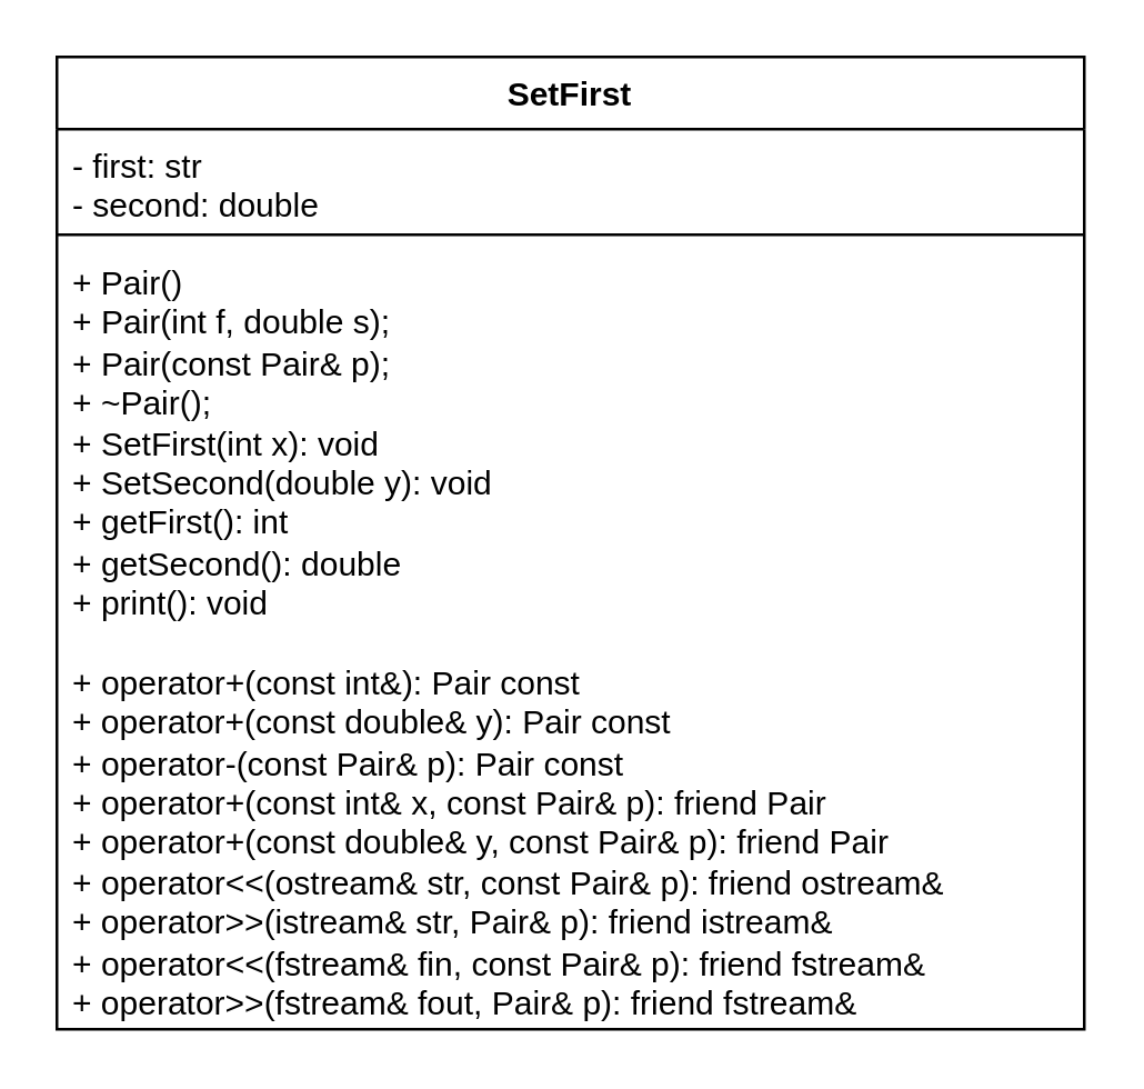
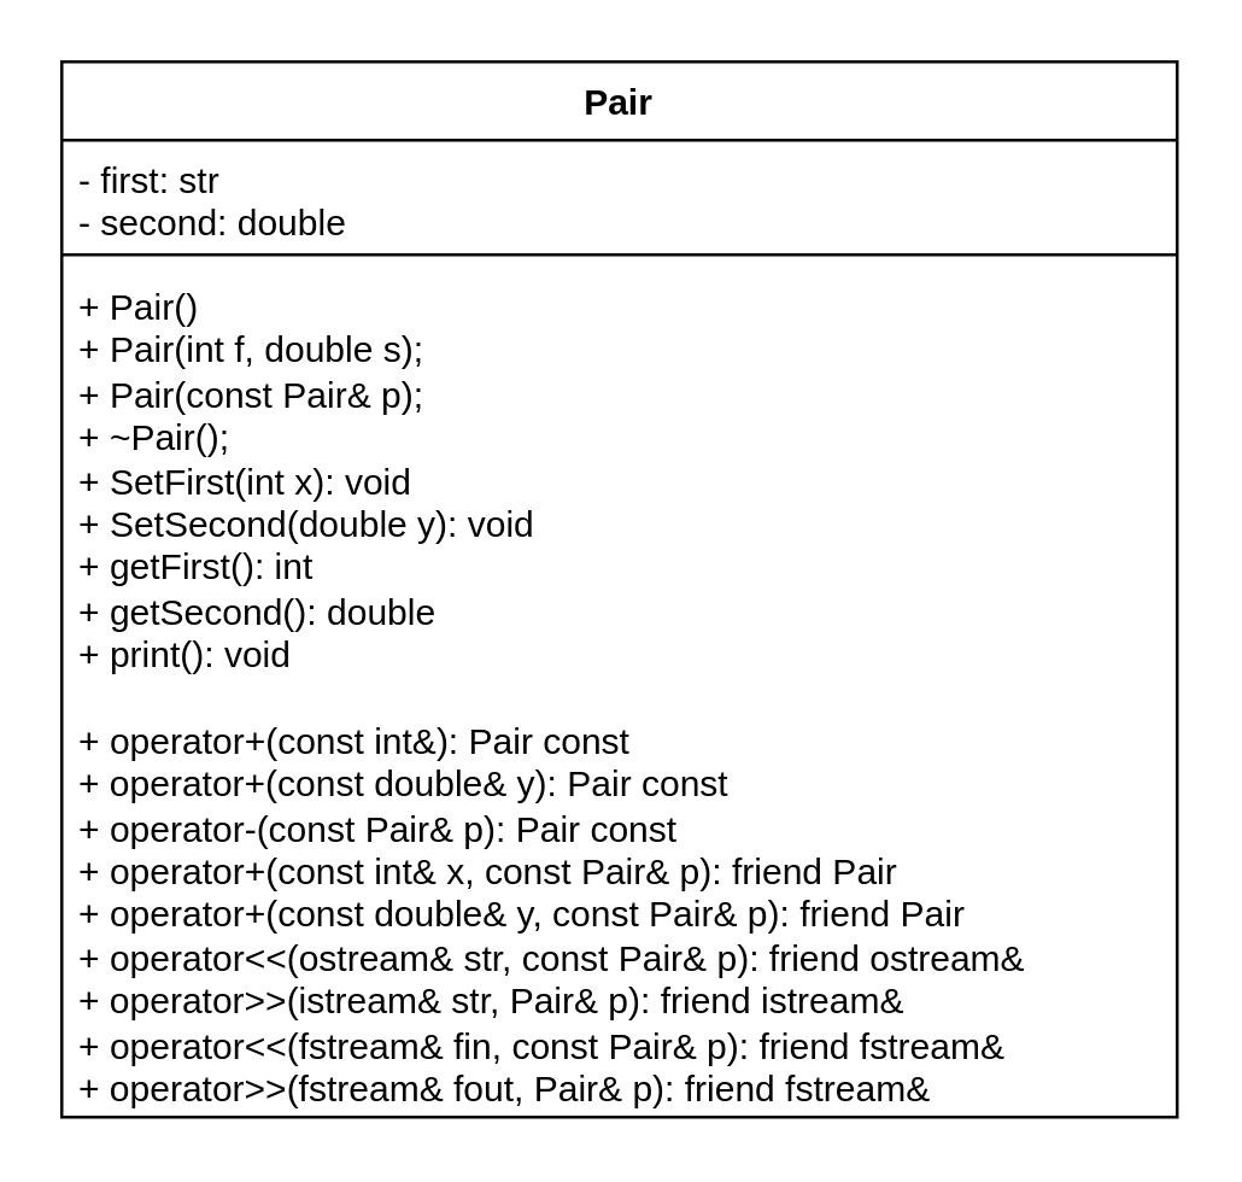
  <mxCell id="0" />
  <mxCell id="1" parent="0" />
- <mxCell id="2" value="SetFirst" style="swimlane;fontStyle=1;align=center;verticalAlign=top;childLayout=stackLayout;horizontal=1;startSize=26;horizontalStack=0;resizeParent=1;resizeParentMax=0;resizeLast=0;collapsible=1;marginBottom=0;whiteSpace=wrap;html=1;" parent="1" vertex="1"><mxGeometry x="20" y="20" width="370" height="350" as="geometry" /></mxCell>
+ <mxCell id="2" value="Pair" style="swimlane;fontStyle=1;align=center;verticalAlign=top;childLayout=stackLayout;horizontal=1;startSize=26;horizontalStack=0;resizeParent=1;resizeParentMax=0;resizeLast=0;collapsible=1;marginBottom=0;whiteSpace=wrap;html=1;" parent="1" vertex="1"><mxGeometry x="20" y="20" width="370" height="350" as="geometry" /></mxCell>
  <mxCell id="3" value="- first: str&lt;div&gt;- second: double&lt;/div&gt;" style="text;strokeColor=none;fillColor=none;align=left;verticalAlign=top;spacingLeft=4;spacingRight=4;overflow=hidden;rotatable=0;points=[[0,0.5],[1,0.5]];portConstraint=eastwest;whiteSpace=wrap;html=1;" parent="2" vertex="1"><mxGeometry y="26" width="370" height="34" as="geometry" /></mxCell>
  <mxCell id="4" value="" style="line;strokeWidth=1;fillColor=none;align=left;verticalAlign=middle;spacingTop=-1;spacingLeft=3;spacingRight=3;rotatable=0;labelPosition=right;points=[];portConstraint=eastwest;strokeColor=inherit;" parent="2" vertex="1"><mxGeometry y="60" width="370" height="8" as="geometry" /></mxCell>
  <mxCell id="5" value="&lt;div&gt;+ Pair()&lt;/div&gt;&lt;div&gt;&lt;span style=&quot;background-color: initial;&quot;&gt;+&lt;/span&gt;&lt;span style=&quot;background-color: initial;&quot;&gt;&amp;nbsp;&lt;/span&gt;Pair(int f, double s);&lt;/div&gt;&lt;div&gt;&lt;span style=&quot;background-color: initial;&quot;&gt;+&lt;/span&gt;&lt;span style=&quot;background-color: initial;&quot;&gt;&amp;nbsp;&lt;/span&gt;Pair(const Pair&amp;amp; p);&lt;/div&gt;&lt;div&gt;&lt;span style=&quot;background-color: initial;&quot;&gt;+&lt;/span&gt;&lt;span style=&quot;background-color: initial;&quot;&gt;&amp;nbsp;&lt;/span&gt;~Pair();&lt;/div&gt;&lt;div&gt;&lt;span style=&quot;background-color: initial;&quot;&gt;+&lt;/span&gt;&lt;span style=&quot;background-color: initial;&quot;&gt;&amp;nbsp;&lt;/span&gt;SetFirst(int x):&amp;nbsp;&lt;span style=&quot;background-color: initial;&quot;&gt;void&lt;/span&gt;&lt;span style=&quot;background-color: initial;&quot;&gt;&amp;nbsp;&lt;/span&gt;&lt;/div&gt;&lt;div&gt;&lt;span style=&quot;background-color: initial;&quot;&gt;+&lt;/span&gt;&lt;span style=&quot;background-color: initial;&quot;&gt;&amp;nbsp;&lt;/span&gt;SetSecond(double y):&amp;nbsp;&lt;span style=&quot;background-color: initial;&quot;&gt;void&lt;/span&gt;&lt;span style=&quot;background-color: initial;&quot;&gt;&amp;nbsp;&lt;/span&gt;&lt;/div&gt;&lt;div&gt;&lt;span style=&quot;background-color: initial;&quot;&gt;+&lt;/span&gt;&lt;span style=&quot;background-color: initial;&quot;&gt;&amp;nbsp;&lt;/span&gt;getFirst():&amp;nbsp;&lt;span style=&quot;background-color: initial;&quot;&gt;int&lt;/span&gt;&lt;span style=&quot;background-color: initial;&quot;&gt;&amp;nbsp;&lt;/span&gt;&lt;/div&gt;&lt;div&gt;&lt;span style=&quot;background-color: initial;&quot;&gt;+&lt;/span&gt;&lt;span style=&quot;background-color: initial;&quot;&gt;&amp;nbsp;&lt;/span&gt;getSecond():&amp;nbsp;&lt;span style=&quot;background-color: initial;&quot;&gt;double&lt;/span&gt;&lt;span style=&quot;background-color: initial;&quot;&gt;&amp;nbsp;&lt;/span&gt;&lt;/div&gt;&lt;div&gt;&lt;span style=&quot;background-color: initial;&quot;&gt;+&lt;/span&gt;&lt;span style=&quot;background-color: initial;&quot;&gt;&amp;nbsp;&lt;/span&gt;print():&amp;nbsp;&lt;span style=&quot;background-color: initial;&quot;&gt;void&lt;/span&gt;&lt;span style=&quot;background-color: initial;&quot;&gt;&amp;nbsp;&lt;/span&gt;&lt;/div&gt;&lt;div&gt;&lt;br&gt;&lt;/div&gt;&lt;div&gt;&lt;span style=&quot;background-color: initial;&quot;&gt;+&lt;/span&gt;&lt;span style=&quot;background-color: initial;&quot;&gt;&amp;nbsp;&lt;/span&gt;operator+(const int&amp;amp;):&amp;nbsp;&lt;span style=&quot;background-color: initial;&quot;&gt;Pair&lt;/span&gt;&lt;span style=&quot;background-color: initial;&quot;&gt;&amp;nbsp;const&lt;/span&gt;&lt;/div&gt;&lt;div&gt;&lt;span style=&quot;background-color: initial;&quot;&gt;+&amp;nbsp;&lt;/span&gt;operator+(const double&amp;amp; y):&lt;span style=&quot;background-color: initial;&quot;&gt;&amp;nbsp;&lt;/span&gt;&lt;span style=&quot;background-color: initial;&quot;&gt;Pair&lt;/span&gt;&lt;span style=&quot;background-color: initial;&quot;&gt;&amp;nbsp;&lt;/span&gt;&lt;span style=&quot;background-color: initial;&quot;&gt;const&lt;/span&gt;&lt;/div&gt;&lt;div&gt;&lt;span style=&quot;background-color: initial;&quot;&gt;+&lt;/span&gt;&lt;span style=&quot;background-color: initial;&quot;&gt;&amp;nbsp;&lt;/span&gt;operator-(const Pair&amp;amp; p):&amp;nbsp;&lt;span style=&quot;background-color: initial;&quot;&gt;Pair&lt;/span&gt;&lt;span style=&quot;background-color: initial;&quot;&gt;&amp;nbsp;const&lt;/span&gt;&lt;/div&gt;&lt;div&gt;&lt;span style=&quot;background-color: initial;&quot;&gt;+&lt;/span&gt;&lt;span style=&quot;background-color: initial;&quot;&gt;&amp;nbsp;&lt;/span&gt;operator+(const int&amp;amp; x, const Pair&amp;amp; p):&amp;nbsp;&lt;span style=&quot;background-color: initial;&quot;&gt;friend Pair&lt;/span&gt;&lt;span style=&quot;background-color: initial;&quot;&gt;&amp;nbsp;&lt;/span&gt;&lt;/div&gt;&lt;div&gt;&lt;span style=&quot;background-color: initial;&quot;&gt;+&lt;/span&gt;&lt;span style=&quot;background-color: initial;&quot;&gt;&amp;nbsp;&lt;/span&gt;operator+(const double&amp;amp; y, const Pair&amp;amp; p):&amp;nbsp;&lt;span style=&quot;background-color: initial;&quot;&gt;friend Pair&lt;/span&gt;&lt;span style=&quot;background-color: initial;&quot;&gt;&amp;nbsp;&lt;/span&gt;&lt;/div&gt;&lt;div&gt;&lt;span style=&quot;background-color: initial;&quot;&gt;+&lt;/span&gt;&lt;span style=&quot;background-color: initial;&quot;&gt;&amp;nbsp;&lt;/span&gt;operator&amp;lt;&amp;lt;(ostream&amp;amp; str, const Pair&amp;amp; p):&amp;nbsp;&lt;span style=&quot;background-color: initial;&quot;&gt;friend ostream&amp;amp;&lt;/span&gt;&lt;/div&gt;&lt;div&gt;&lt;span style=&quot;background-color: initial;&quot;&gt;+ operator&amp;gt;&amp;gt;(istream&amp;amp; str, Pair&amp;amp; p): friend istream&amp;amp;&lt;/span&gt;&lt;/div&gt;&lt;div&gt;&lt;div&gt;&lt;span style=&quot;background-color: initial;&quot;&gt;+&lt;/span&gt;&lt;span style=&quot;background-color: initial;&quot;&gt;&amp;nbsp;&lt;/span&gt;operator&amp;lt;&amp;lt;(fstream&amp;amp; fin, const Pair&amp;amp; p):&amp;nbsp;&lt;span style=&quot;background-color: initial;&quot;&gt;friend fstream&amp;amp;&lt;/span&gt;&lt;/div&gt;&lt;div&gt;&lt;span style=&quot;background-color: initial;&quot;&gt;+ operator&amp;gt;&amp;gt;(fstream&amp;amp; fout, Pair&amp;amp; p): friend fstream&amp;amp;&lt;/span&gt;&lt;/div&gt;&lt;/div&gt;&lt;div&gt;&lt;span style=&quot;background-color: initial;&quot;&gt;&amp;nbsp;&lt;/span&gt;&lt;/div&gt;" style="text;strokeColor=none;fillColor=none;align=left;verticalAlign=top;spacingLeft=4;spacingRight=4;overflow=hidden;rotatable=0;points=[[0,0.5],[1,0.5]];portConstraint=eastwest;whiteSpace=wrap;html=1;" parent="2" vertex="1"><mxGeometry y="68" width="370" height="282" as="geometry" /></mxCell>
